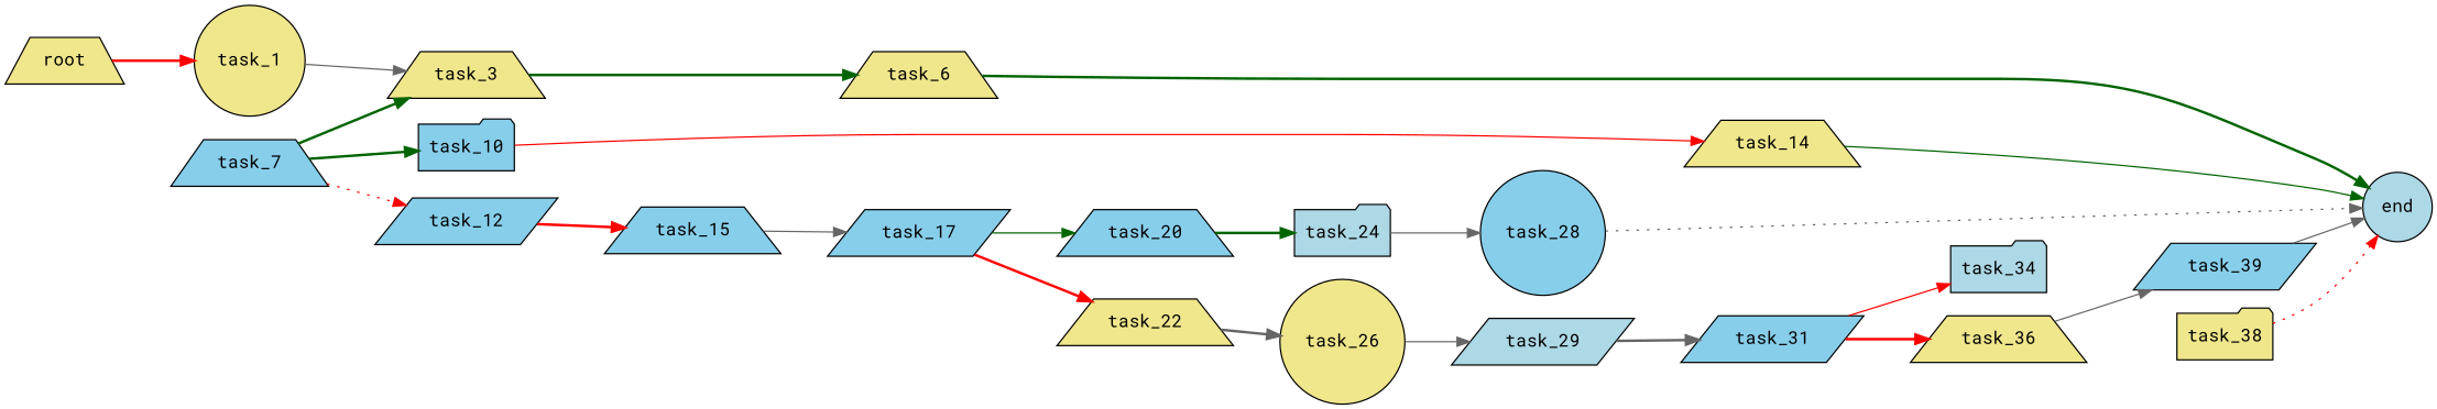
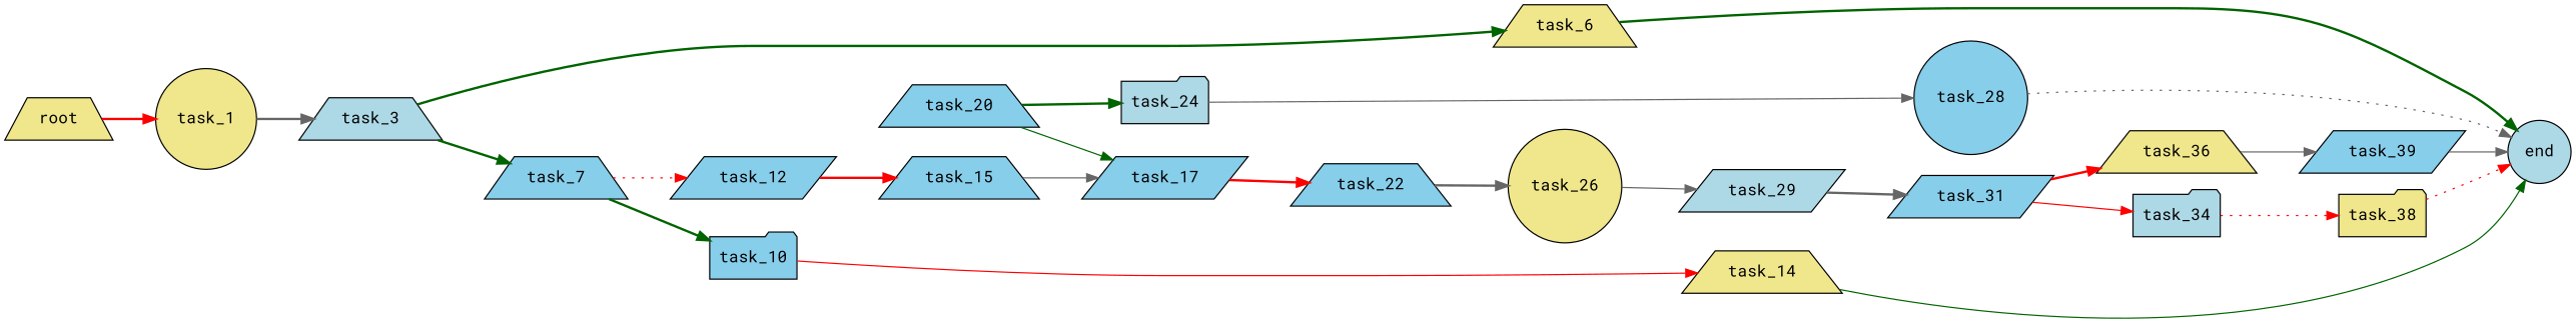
  digraph {
    fontname="Roboto Mono"
    rankdir=LR
    node [fillcolor=skyblue fontname="Roboto Mono" shape=trapezium style=filled]
    edge [color=gray40 fontname="Roboto Mono" style=bold]
    task_1 [fillcolor=khaki shape=circle]
    root [fillcolor=khaki]
-   task_3 [fillcolor=khaki]
+   task_3 [fillcolor=lightblue]
    task_6 [fillcolor=khaki]
    task_7
    end [fillcolor=lightblue shape=circle]
    task_10 [shape=folder]
    task_12 [shape=parallelogram]
    task_14 [fillcolor=khaki]
    task_15
    task_17 [shape=parallelogram]
    task_20
-   task_22 [fillcolor=khaki]
+   task_22
    task_24 [fillcolor=lightblue shape=folder]
    task_26 [fillcolor=khaki shape=circle]
    task_28 [shape=circle]
    task_29 [fillcolor=lightblue shape=parallelogram]
    task_31 [shape=parallelogram]
    task_34 [fillcolor=lightblue shape=folder]
    task_36 [fillcolor=khaki]
    task_38 [fillcolor=khaki shape=folder]
    task_39 [shape=parallelogram]
-   task_1 -> task_3 [style=solid]
+   task_1 -> task_3
    root -> task_1 [color=red]
    task_3 -> task_6 [color=darkgreen]
-   task_7 -> task_3 [color=darkgreen]
+   task_3 -> task_7 [color=darkgreen]
    task_6 -> end [color=darkgreen]
    task_7 -> task_10 [color=darkgreen]
    task_7 -> task_12 [color=red style=dotted]
    task_10 -> task_14 [color=red style=solid]
    task_12 -> task_15 [color=red]
    task_14 -> end [color=darkgreen style=solid]
    task_15 -> task_17 [style=solid]
-   task_17 -> task_20 [color=darkgreen style=solid]
+   task_20 -> task_17 [color=darkgreen style=solid]
    task_17 -> task_22 [color=red]
    task_20 -> task_24 [color=darkgreen]
    task_22 -> task_26
    task_24 -> task_28 [style=solid]
    task_26 -> task_29 [style=solid]
    task_28 -> end [style=dotted]
    task_29 -> task_31
    task_31 -> task_34 [color=red style=solid]
    task_31 -> task_36 [color=red]
+   task_34 -> task_38 [color=red style=dotted]
    task_36 -> task_39 [style=solid]
    task_38 -> end [color=red style=dotted]
    task_39 -> end [style=solid]
  }
